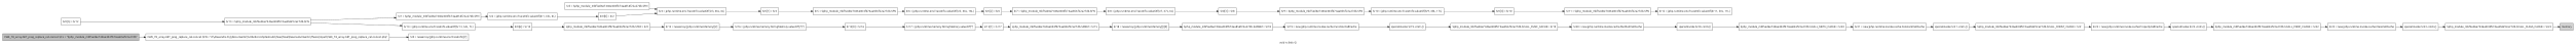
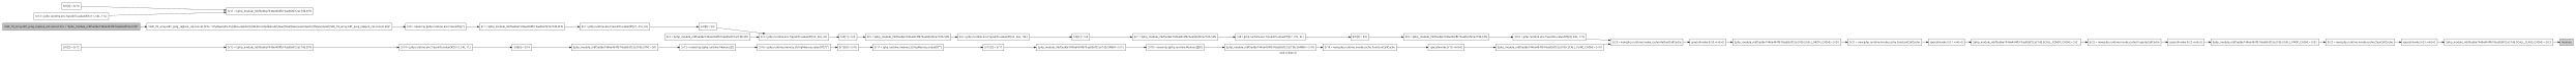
  digraph {
    fontname=Ubuntu
    label="void <clinit>()"
    rankdir=LR
    node [fontname=Ubuntu shape=box]
    edge [fontname=Ubuntu]
    n1 [fillcolor=gray label="CWE_78_array-GET_preg_replace_cat-concat.$CL = \"$php_module_mbf5ed6e7446e404fb74aa856f22a27db\"" style=filled]
    n2 [label="CWE_78_array-GET_preg_replace_cat-concat.$FN = \"d:\\Alexandra Fig\\Documents\\T\u00e9cnico\\Mestrado\\Tese\\Tese\\Desenvolvimento\\Thesis\\input\\CWE_78_array-GET_preg_replace_cat-concat.php\""]
    n3 [label="$r0 = newarray (jphp.runtime.env.TraceInfo)[7]"]
    n4 [label="$r1 = $php_module_mbf5ed6e7446e404fb74aa856f22a27db.$FN"]
    n5 [label="$r2 = jphp.runtime.env.TraceInfo.valueOf($r1, 45L, 6L)"]
    n6 [label="$r0[0] = $r2"]
    n7 [label="$r4 = jphp.runtime.env.TraceInfo.valueOf($r3, 46L, 6L)"]
    n8 [label="$r3 = $php_module_mbf5ed6e7446e404fb74aa856f22a27db.$FN"]
    n9 [label="$r0[1] = $r4"]
    n10 [label="$r5 = $php_module_mbf5ed6e7446e404fb74aa856f22a27db.$FN"]
    n11 [label="$r6 = jphp.runtime.env.TraceInfo.valueOf($r5, 46L, 16L)"]
    n12 [label="$r0[2] = $r6"]
    n13 [label="$r7 = $php_module_mbf5ed6e7446e404fb74aa856f22a27db.$FN"]
    n14 [label="$r8 = jphp.runtime.env.TraceInfo.valueOf($r7, 47L, 6L)"]
    n15 [label="$r0[3] = $r8"]
    n16 [label="$r9 = $php_module_mbf5ed6e7446e404fb74aa856f22a27db.$FN"]
    n17 [label="$r10 = jphp.runtime.env.TraceInfo.valueOf($r9, 48L, 17L)"]
    n18 [label="$r0[4] = $r10"]
    n19 [label="$r11 = $php_module_mbf5ed6e7446e404fb74aa856f22a27db.$FN"]
    n20 [label="$r12 = jphp.runtime.env.TraceInfo.valueOf($r11, 50L, 11L)"]
    n21 [label="$r0[5] = $r12"]
    n22 [label="$r13 = $php_module_mbf5ed6e7446e404fb74aa856f22a27db.$FN"]
    n23 [label="$r14 = jphp.runtime.env.TraceInfo.valueOf($r13, 54L, 7L)"]
    n24 [label="$r0[6] = $r14"]
    n25 [label="$php_module_mbf5ed6e7446e404fb74aa856f22a27db.$TRC = $r0"]
    n26 [label="$r15 = newarray (jphp.runtime.Memory)[2]"]
    n27 [label="$r16 = jphp.runtime.memory.StringMemory.valueOf(\"/\'/\")"]
    n28 [label="$r15[0] = $r16"]
    n29 [label="$r17 = jphp.runtime.memory.StringMemory.valueOf(\"\")"]
    n30 [label="$r15[1] = $r17"]
    n31 [label="$php_module_mbf5ed6e7446e404fb74aa856f22a27db.$MEM = $r15"]
    n32 [label="$r18 = newarray (jphp.runtime.Memory[])[0]"]
    n33 [label="$php_module_mbf5ed6e7446e404fb74aa856f22a27db.$AMEM = $r18"]
    n34 [label="$r19 = new jphp.runtime.invoke.cache.FunctionCallCache"]
    n35 [label="specialinvoke $r19.<init>()"]
    n36 [label="$php_module_mbf5ed6e7446e404fb74aa856f22a27db.$CALL_FUNC_CACHE = $r19"]
    n37 [label="$r20 = new jphp.runtime.invoke.cache.MethodCallCache"]
    n38 [label="specialinvoke $r20.<init>()"]
    n39 [label="$php_module_mbf5ed6e7446e404fb74aa856f22a27db.$CALL_METH_CACHE = $r20"]
    n40 [label="$r21 = new jphp.runtime.invoke.cache.ConstantCallCache"]
    n41 [label="specialinvoke $r21.<init>()"]
    n42 [label="$php_module_mbf5ed6e7446e404fb74aa856f22a27db.$CALL_CONST_CACHE = $r21"]
    n43 [label="$r22 = new jphp.runtime.invoke.cache.PropertyCallCache"]
    n44 [label="specialinvoke $r22.<init>()"]
    n45 [label="$php_module_mbf5ed6e7446e404fb74aa856f22a27db.$CALL_PROP_CACHE = $r22"]
    n46 [label="$r23 = new jphp.runtime.invoke.cache.ClassCallCache"]
    n47 [label="specialinvoke $r23.<init>()"]
    n48 [label="$php_module_mbf5ed6e7446e404fb74aa856f22a27db.$CALL_CLASS_CACHE = $r23"]
    n49 [fillcolor=lightgray label=memory style=filled]
    n1 -> n2
    n2 -> n3
-   n22 -> n4
+   n3 -> n4
    n4 -> n5
    n5 -> n6
    n6 -> n7
    n7 -> n9
    n8 -> n7
    n9 -> n10
    n10 -> n11
    n11 -> n12
    n12 -> n13
    n13 -> n14
    n14 -> n15
    n15 -> n16
    n16 -> n17
-   n17 -> n18
+   n17 -> n37
    n18 -> n19
-   n19 -> n20
+   n20 -> n19
    n21 -> n22
    n22 -> n23
    n23 -> n24
    n24 -> n25
    n25 -> n26
    n26 -> n27
    n27 -> n28
    n28 -> n29
    n29 -> n30
    n30 -> n31
    n31 -> n32
    n32 -> n33
    n33 -> n34
    n34 -> n35
    n35 -> n36
    n36 -> n37
    n37 -> n38
    n38 -> n39
    n39 -> n40
    n40 -> n41
    n41 -> n42
    n42 -> n43
    n43 -> n44
    n44 -> n45
    n45 -> n46
    n46 -> n47
    n47 -> n48
    n48 -> n49
  }
